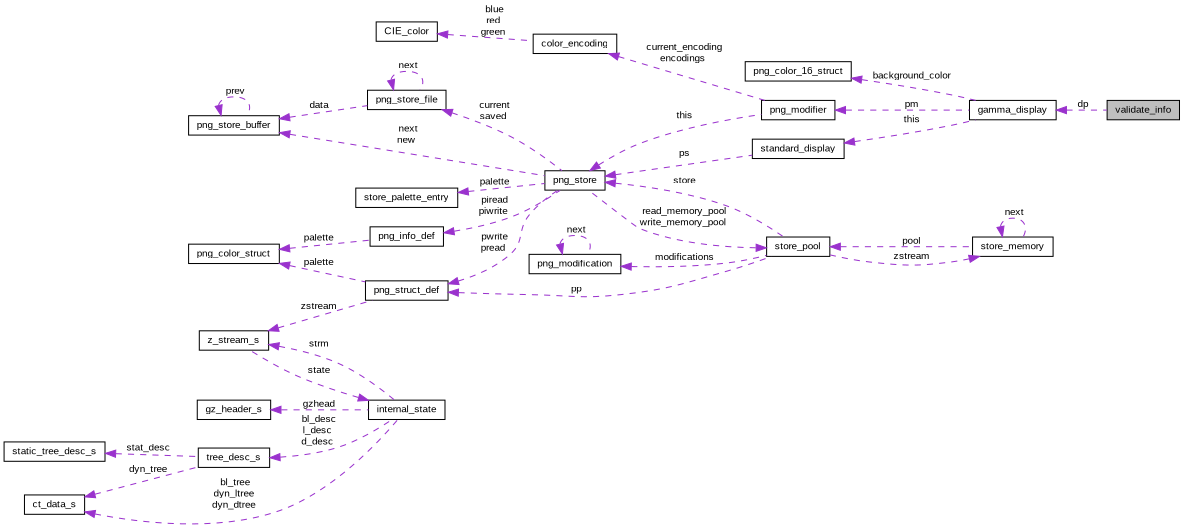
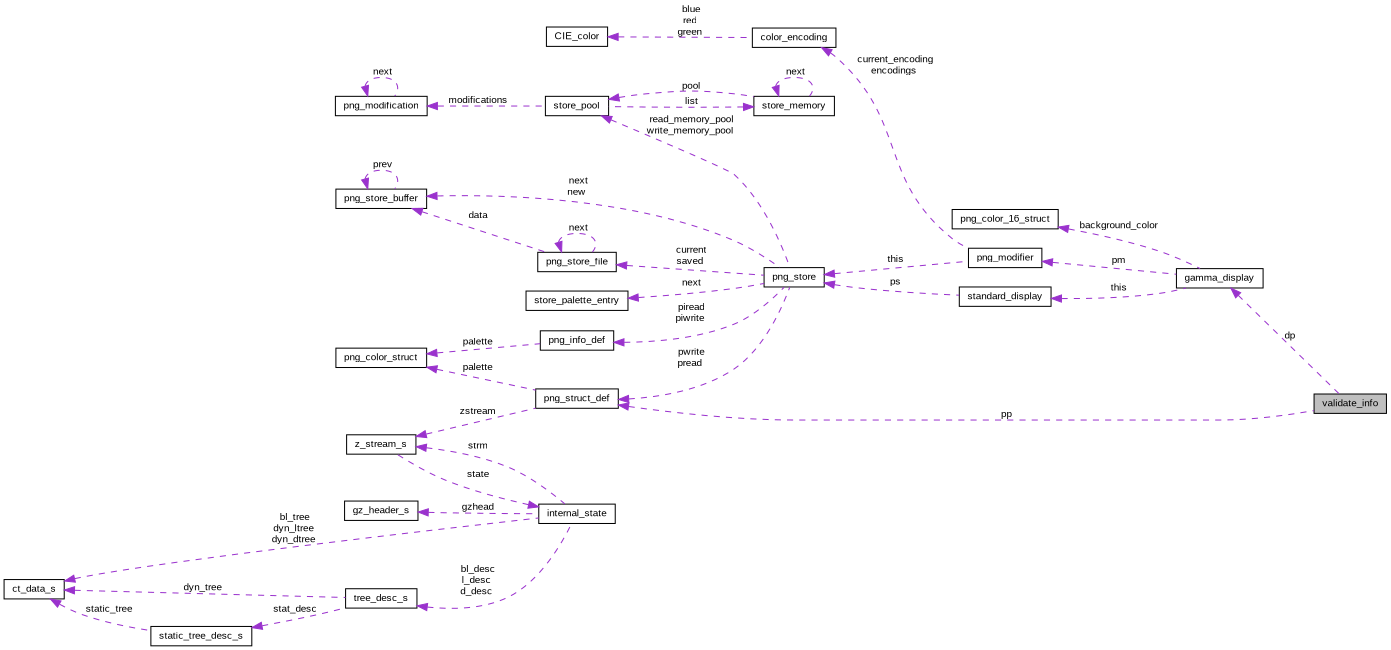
  digraph {
    fontname="Liberation Sans"
    rankdir=LR
    node [color=black fillcolor=white fontname="Liberation Sans" fontsize=10 shape=record style=filled]
    edge [color=darkorchid3 dir=back fontname="Liberation Sans" fontsize=10 labelfontname=Helvetica labelfontsize=10 style=dashed]
    n1 [fillcolor=grey75 fontcolor=black height=0.2 label=validate_info width=0.4]
    n2 [height=0.2 label=gamma_display width=0.4]
    n3 [height=0.2 label=png_color_16_struct width=0.4]
    n4 [height=0.2 label=png_modifier width=0.4]
    n5 [height=0.2 label=color_encoding width=0.4]
    n6 [height=0.2 label=CIE_color width=0.4]
    n7 [height=0.2 label=png_modification width=0.4]
    n8 [height=0.2 label=store_pool width=0.4]
    n9 [height=0.2 label=png_store width=0.4]
    n10 [height=0.2 label=standard_display width=0.4]
    n11 [height=0.2 label=store_memory width=0.4]
    n12 [height=0.2 label=png_store_file width=0.4]
    n13 [height=0.2 label=png_store_buffer width=0.4]
    n14 [height=0.2 label=store_palette_entry width=0.4]
    n15 [height=0.2 label=png_info_def width=0.4]
    n16 [height=0.2 label=png_color_struct width=0.4]
    n17 [height=0.2 label=png_struct_def width=0.4]
    n18 [height=0.2 label=z_stream_s width=0.4]
    n19 [height=0.2 label=internal_state width=0.4]
    n20 [height=0.2 label=gz_header_s width=0.4]
    n21 [height=0.2 label=tree_desc_s width=0.4]
    n22 [height=0.2 label=static_tree_desc_s width=0.4]
    n23 [height=0.2 label=ct_data_s width=0.4]
    n2 -> n1 [label=" dp"]
    n3 -> n2 [label=" background_color"]
    n4 -> n2 [label=" pm"]
    n5 -> n4 [label=" current_encoding\nencodings"]
    n6 -> n5 [label=" blue\nred\ngreen"]
    n7 -> n7 [label=" next"]
    n7 -> n8 [label=" modifications"]
    n8 -> n9 [label=" read_memory_pool\nwrite_memory_pool"]
    n8 -> n11 [label=" pool"]
    n9 -> n4 [label=" this"]
-   n9 -> n8 [label=" store"]
    n9 -> n10 [label=" ps"]
    n10 -> n2 [label=" this"]
-   n11 -> n8 [label=" zstream"]
+   n11 -> n8 [label=" list"]
    n11 -> n11 [label=" next"]
    n12 -> n9 [label=" current\nsaved"]
    n12 -> n12 [label=" next"]
    n13 -> n9 [label=" next\nnew"]
    n13 -> n12 [label=" data"]
    n13 -> n13 [label=" prev"]
-   n14 -> n9 [label=" palette"]
+   n14 -> n9 [label=" next"]
    n15 -> n9 [label=" piread\npiwrite"]
    n16 -> n15 [label=" palette"]
    n16 -> n17 [label=" palette"]
-   n17 -> n8 [label=" pp"]
+   n17 -> n1 [label=" pp"]
    n17 -> n9 [label=" pwrite\npread"]
    n18 -> n17 [label=" zstream"]
    n18 -> n19 [label=" strm"]
    n19 -> n18 [label=" state"]
    n20 -> n19 [label=" gzhead"]
    n21 -> n19 [label=" bl_desc\nl_desc\nd_desc"]
    n22 -> n21 [label=" stat_desc"]
    n23 -> n19 [label=" bl_tree\ndyn_ltree\ndyn_dtree"]
    n23 -> n21 [label=" dyn_tree"]
+   n23 -> n22 [label=" static_tree"]
  }
